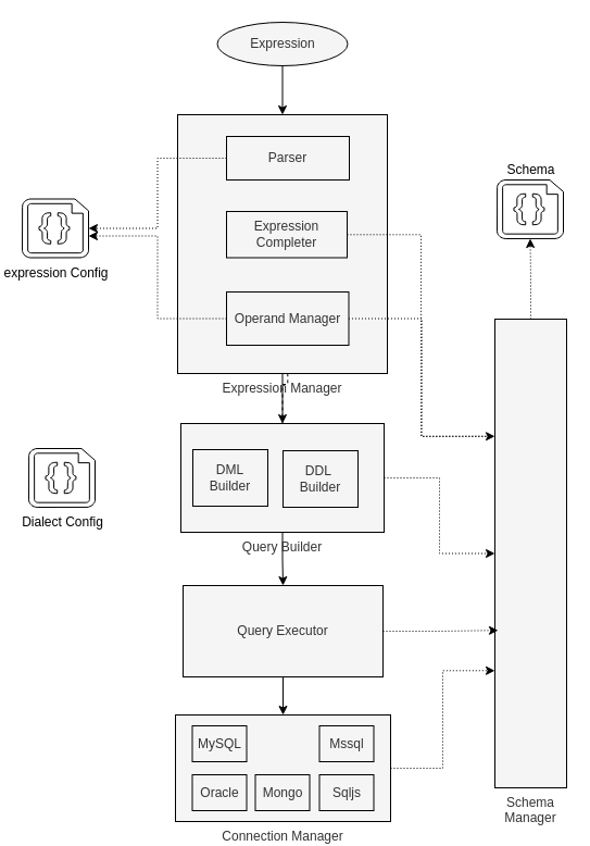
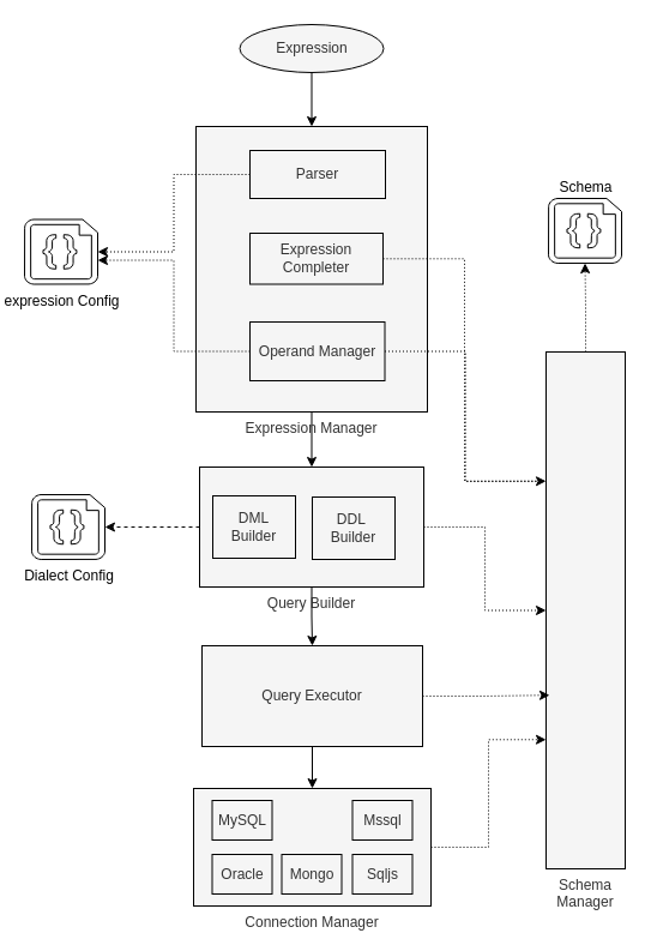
  <mxCell id="0" value="" />
  <mxCell id="1" parent="0" />
  <mxCell id="2" style="edgeStyle=orthogonalEdgeStyle;rounded=0;orthogonalLoop=1;jettySize=auto;html=1;exitX=0.5;exitY=1;exitDx=0;exitDy=0;entryX=0.5;entryY=0;entryDx=0;entryDy=0;fontColor=#000000;labelBackgroundColor=none;sketch=0;shadow=0;fillColor=#f5f5f5;strokeColor=#000000;" parent="1" source="5" target="10" edge="1"><mxGeometry relative="1" as="geometry" /></mxCell>
- <mxCell id="3" style="edgeStyle=orthogonalEdgeStyle;rounded=0;orthogonalLoop=1;jettySize=auto;html=1;dashed=1;fontColor=#000000;strokeColor=#080808;" parent="1" source="5" target="33" edge="1"><mxGeometry relative="1" as="geometry" /></mxCell>
+ <mxCell id="3" style="edgeStyle=orthogonalEdgeStyle;rounded=0;orthogonalLoop=1;jettySize=auto;html=1;entryX=1;entryY=0.5;entryDx=0;entryDy=0;entryPerimeter=0;dashed=1;fontColor=#000000;strokeColor=#080808;" parent="1" source="5" target="16" edge="1"><mxGeometry relative="1" as="geometry" /></mxCell>
  <mxCell id="4" style="edgeStyle=orthogonalEdgeStyle;rounded=0;orthogonalLoop=1;jettySize=auto;html=1;entryX=0;entryY=0.5;entryDx=0;entryDy=0;dashed=1;dashPattern=1 2;strokeColor=#000000;" parent="1" source="5" target="7" edge="1"><mxGeometry relative="1" as="geometry" /></mxCell>
  <mxCell id="5" value="Query Builder" style="rounded=0;whiteSpace=wrap;html=1;labelBackgroundColor=none;sketch=0;shadow=0;fillColor=#f5f5f5;fontColor=#333333;strokeColor=#000000;labelPosition=center;verticalLabelPosition=bottom;align=center;verticalAlign=top;" parent="1" vertex="1"><mxGeometry x="166" y="389" width="187" height="100" as="geometry" /></mxCell>
  <mxCell id="6" style="edgeStyle=orthogonalEdgeStyle;rounded=0;orthogonalLoop=1;jettySize=auto;html=1;exitX=0.5;exitY=0;exitDx=0;exitDy=0;entryX=0.5;entryY=1;entryDx=0;entryDy=0;entryPerimeter=0;strokeColor=#000000;dashed=1;dashPattern=1 2;" parent="1" source="7" target="17" edge="1"><mxGeometry relative="1" as="geometry" /></mxCell>
  <mxCell id="7" value="Schema Manager" style="rounded=0;whiteSpace=wrap;html=1;labelBackgroundColor=none;sketch=0;fillColor=#f5f5f5;fontColor=#333333;strokeColor=#000000;labelPosition=center;verticalLabelPosition=bottom;align=center;verticalAlign=top;" parent="1" vertex="1"><mxGeometry x="455" y="293" width="66" height="431" as="geometry" /></mxCell>
  <mxCell id="8" style="edgeStyle=orthogonalEdgeStyle;rounded=0;orthogonalLoop=1;jettySize=auto;html=1;exitX=0.5;exitY=1;exitDx=0;exitDy=0;entryX=0.5;entryY=0;entryDx=0;entryDy=0;strokeColor=#000000;" parent="1" source="10" target="19" edge="1"><mxGeometry relative="1" as="geometry" /></mxCell>
  <mxCell id="9" style="edgeStyle=orthogonalEdgeStyle;rounded=0;orthogonalLoop=1;jettySize=auto;html=1;entryX=0.045;entryY=0.664;entryDx=0;entryDy=0;entryPerimeter=0;dashed=1;dashPattern=1 2;strokeColor=#000000;" parent="1" source="10" target="7" edge="1"><mxGeometry relative="1" as="geometry" /></mxCell>
  <mxCell id="10" value="Query Executor" style="rounded=0;whiteSpace=wrap;html=1;labelBackgroundColor=none;sketch=0;shadow=0;fillColor=#f5f5f5;fontColor=#333333;strokeColor=#000000;labelPosition=center;verticalLabelPosition=middle;align=center;verticalAlign=middle;" parent="1" vertex="1"><mxGeometry x="168" y="538" width="184" height="84" as="geometry" /></mxCell>
  <mxCell id="11" style="edgeStyle=orthogonalEdgeStyle;rounded=0;orthogonalLoop=1;jettySize=auto;html=1;entryX=0.5;entryY=0;entryDx=0;entryDy=0;fontColor=#000000;labelBackgroundColor=none;sketch=0;fillColor=#f5f5f5;strokeColor=#000000;" parent="1" source="12" target="26" edge="1"><mxGeometry relative="1" as="geometry"><mxPoint x="239" y="102" as="targetPoint" /></mxGeometry></mxCell>
  <mxCell id="12" value="Expression" style="ellipse;whiteSpace=wrap;html=1;labelBackgroundColor=none;sketch=0;fillColor=#f5f5f5;fontColor=#333333;strokeColor=#000000;" parent="1" vertex="1"><mxGeometry x="199.5" y="20" width="120" height="40" as="geometry" /></mxCell>
  <mxCell id="13" value="DML &lt;br&gt;Builder" style="rounded=0;whiteSpace=wrap;html=1;labelBackgroundColor=none;sketch=0;shadow=0;fillColor=#f5f5f5;fontColor=#333333;strokeColor=#000000;labelPosition=center;verticalLabelPosition=middle;align=center;verticalAlign=middle;" parent="1" vertex="1"><mxGeometry x="177" y="413" width="69" height="52" as="geometry" /></mxCell>
  <mxCell id="14" value="DDL&amp;nbsp; Builder" style="rounded=0;whiteSpace=wrap;html=1;labelBackgroundColor=none;sketch=0;shadow=0;fillColor=#f5f5f5;fontColor=#333333;strokeColor=#000000;labelPosition=center;verticalLabelPosition=middle;align=center;verticalAlign=middle;" parent="1" vertex="1"><mxGeometry x="260" y="414" width="69" height="52" as="geometry" /></mxCell>
  <mxCell id="15" value="expression Config" style="verticalLabelPosition=bottom;html=1;verticalAlign=top;align=center;shape=mxgraph.azure.code_file;pointerEvents=1;fontColor=#000000;strokeWidth=1;" parent="1" vertex="1"><mxGeometry x="20" y="182.5" width="61" height="54" as="geometry" /></mxCell>
  <mxCell id="16" value="Dialect Config" style="verticalLabelPosition=bottom;html=1;verticalAlign=top;align=center;shape=mxgraph.azure.code_file;pointerEvents=1;fontColor=#000000;strokeWidth=1;" parent="1" vertex="1"><mxGeometry x="26" y="412" width="61" height="54" as="geometry" /></mxCell>
  <mxCell id="17" value="Schema" style="verticalLabelPosition=top;html=1;verticalAlign=bottom;align=center;shape=mxgraph.azure.code_file;pointerEvents=1;fontColor=#000000;strokeWidth=1;labelPosition=center;" parent="1" vertex="1"><mxGeometry x="457" y="165" width="61" height="54" as="geometry" /></mxCell>
  <mxCell id="18" style="edgeStyle=orthogonalEdgeStyle;rounded=0;orthogonalLoop=1;jettySize=auto;html=1;entryX=0;entryY=0.75;entryDx=0;entryDy=0;dashed=1;dashPattern=1 2;strokeColor=#000000;" parent="1" source="19" target="7" edge="1"><mxGeometry relative="1" as="geometry" /></mxCell>
  <mxCell id="19" value="Connection Manager" style="rounded=0;whiteSpace=wrap;html=1;labelBackgroundColor=none;sketch=0;shadow=0;fillColor=#f5f5f5;fontColor=#333333;strokeColor=#000000;labelPosition=center;verticalLabelPosition=bottom;align=center;verticalAlign=top;" parent="1" vertex="1"><mxGeometry x="161" y="657" width="198" height="98" as="geometry" /></mxCell>
  <mxCell id="20" value="MySQL" style="rounded=0;whiteSpace=wrap;html=1;labelBackgroundColor=none;sketch=0;shadow=0;fillColor=#f5f5f5;fontColor=#333333;strokeColor=#000000;labelPosition=center;verticalLabelPosition=middle;align=center;verticalAlign=middle;" parent="1" vertex="1"><mxGeometry x="176.5" y="667" width="50" height="33" as="geometry" /></mxCell>
  <mxCell id="21" value="Mssql" style="rounded=0;whiteSpace=wrap;html=1;labelBackgroundColor=none;sketch=0;shadow=0;fillColor=#f5f5f5;fontColor=#333333;strokeColor=#000000;labelPosition=center;verticalLabelPosition=middle;align=center;verticalAlign=middle;" parent="1" vertex="1"><mxGeometry x="293.5" y="667" width="50" height="33" as="geometry" /></mxCell>
  <mxCell id="22" value="Oracle" style="rounded=0;whiteSpace=wrap;html=1;labelBackgroundColor=none;sketch=0;shadow=0;fillColor=#f5f5f5;fontColor=#333333;strokeColor=#000000;labelPosition=center;verticalLabelPosition=middle;align=center;verticalAlign=middle;" parent="1" vertex="1"><mxGeometry x="176.5" y="712" width="50" height="33" as="geometry" /></mxCell>
  <mxCell id="23" value="Mongo" style="rounded=0;whiteSpace=wrap;html=1;labelBackgroundColor=none;sketch=0;shadow=0;fillColor=#f5f5f5;fontColor=#333333;strokeColor=#000000;labelPosition=center;verticalLabelPosition=middle;align=center;verticalAlign=middle;" parent="1" vertex="1"><mxGeometry x="234.5" y="712" width="50" height="33" as="geometry" /></mxCell>
  <mxCell id="24" value="Sqljs" style="rounded=0;whiteSpace=wrap;html=1;labelBackgroundColor=none;sketch=0;shadow=0;fillColor=#f5f5f5;fontColor=#333333;strokeColor=#000000;labelPosition=center;verticalLabelPosition=middle;align=center;verticalAlign=middle;" parent="1" vertex="1"><mxGeometry x="293.5" y="712" width="50" height="33" as="geometry" /></mxCell>
  <mxCell id="25" style="edgeStyle=orthogonalEdgeStyle;rounded=0;orthogonalLoop=1;jettySize=auto;html=1;entryX=0.5;entryY=0;entryDx=0;entryDy=0;strokeColor=#000000;" parent="1" source="26" target="5" edge="1"><mxGeometry relative="1" as="geometry" /></mxCell>
  <mxCell id="26" value="Expression Manager" style="rounded=0;whiteSpace=wrap;html=1;labelBackgroundColor=none;sketch=0;fillColor=#f5f5f5;fontColor=#333333;strokeColor=#000000;labelPosition=center;verticalLabelPosition=bottom;align=center;verticalAlign=top;" parent="1" vertex="1"><mxGeometry x="163" y="105" width="193" height="238" as="geometry" /></mxCell>
  <mxCell id="27" style="edgeStyle=orthogonalEdgeStyle;rounded=0;orthogonalLoop=1;jettySize=auto;html=1;entryX=1;entryY=0.5;entryDx=0;entryDy=0;entryPerimeter=0;strokeColor=#000000;dashed=1;dashPattern=1 2;" parent="1" source="28" target="15" edge="1"><mxGeometry relative="1" as="geometry" /></mxCell>
  <mxCell id="28" value="Parser" style="rounded=0;whiteSpace=wrap;html=1;labelBackgroundColor=none;sketch=0;fillColor=#f5f5f5;fontColor=#333333;strokeColor=#000000;" parent="1" vertex="1"><mxGeometry x="208" y="125" width="113" height="40" as="geometry" /></mxCell>
  <mxCell id="29" style="edgeStyle=orthogonalEdgeStyle;rounded=0;orthogonalLoop=1;jettySize=auto;html=1;entryX=0;entryY=0.25;entryDx=0;entryDy=0;dashed=1;dashPattern=1 2;strokeColor=#000000;" parent="1" source="30" target="7" edge="1"><mxGeometry relative="1" as="geometry" /></mxCell>
  <mxCell id="30" value="Expression Completer" style="rounded=0;whiteSpace=wrap;html=1;strokeWidth=1;labelBackgroundColor=none;sketch=0;fillColor=#f5f5f5;fontColor=#333333;strokeColor=#000000;" parent="1" vertex="1"><mxGeometry x="208" y="194" width="111" height="42.5" as="geometry" /></mxCell>
  <mxCell id="31" style="edgeStyle=orthogonalEdgeStyle;rounded=0;orthogonalLoop=1;jettySize=auto;html=1;entryX=0;entryY=0.25;entryDx=0;entryDy=0;dashed=1;dashPattern=1 2;strokeColor=#000000;endArrow=none;" parent="1" source="33" target="7" edge="1"><mxGeometry relative="1" as="geometry" /></mxCell>
  <mxCell id="32" style="edgeStyle=orthogonalEdgeStyle;rounded=0;orthogonalLoop=1;jettySize=auto;html=1;entryX=1;entryY=0.63;entryDx=0;entryDy=0;entryPerimeter=0;dashed=1;dashPattern=1 2;strokeColor=#000000;" parent="1" source="33" target="15" edge="1"><mxGeometry relative="1" as="geometry" /></mxCell>
  <mxCell id="33" value="Operand Manager" style="rounded=0;whiteSpace=wrap;html=1;labelBackgroundColor=none;sketch=0;fillColor=#f5f5f5;fontColor=#333333;strokeColor=#000000;" parent="1" vertex="1"><mxGeometry x="208" y="268" width="112.5" height="49" as="geometry" /></mxCell>
